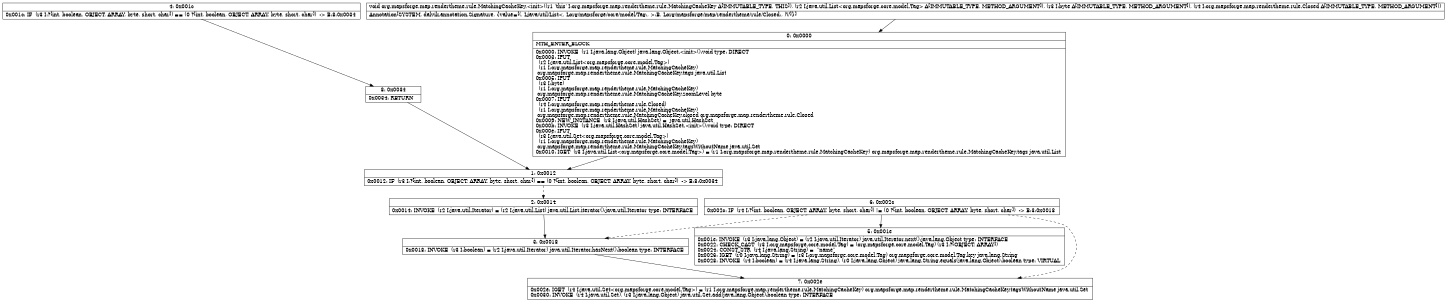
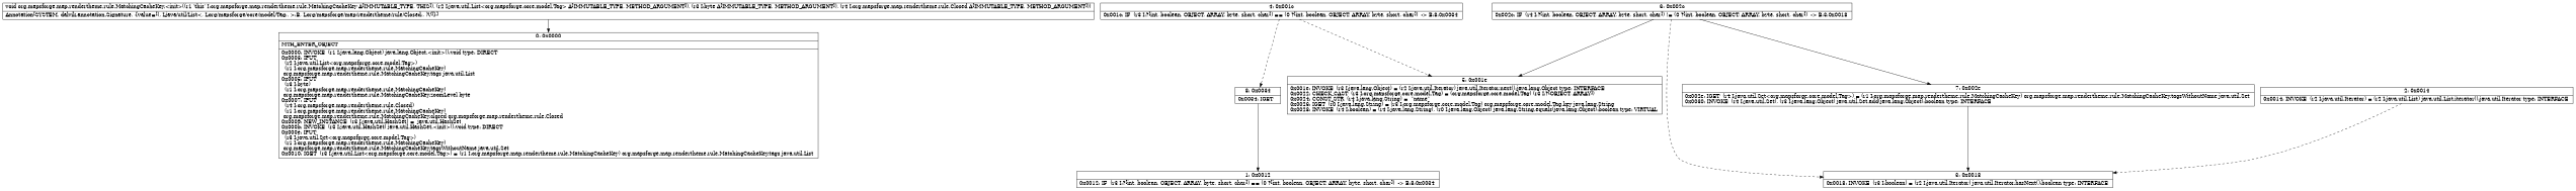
  digraph {
    node [shape=record]
-   n1 [label="{0\:\ 0x0000|MTH_ENTER_BLOCK\l|0x0000: INVOKE  (r1 I:java.lang.Object) java.lang.Object.\<init\>():void type: DIRECT \l0x0003: IPUT  \l  (r2 I:java.util.List\<org.mapsforge.core.model.Tag\>)\l  (r1 I:org.mapsforge.map.rendertheme.rule.MatchingCacheKey)\l org.mapsforge.map.rendertheme.rule.MatchingCacheKey.tags java.util.List \l0x0005: IPUT  \l  (r3 I:byte)\l  (r1 I:org.mapsforge.map.rendertheme.rule.MatchingCacheKey)\l org.mapsforge.map.rendertheme.rule.MatchingCacheKey.zoomLevel byte \l0x0007: IPUT  \l  (r4 I:org.mapsforge.map.rendertheme.rule.Closed)\l  (r1 I:org.mapsforge.map.rendertheme.rule.MatchingCacheKey)\l org.mapsforge.map.rendertheme.rule.MatchingCacheKey.closed org.mapsforge.map.rendertheme.rule.Closed \l0x0009: NEW_INSTANCE  (r3 I:java.util.HashSet) =  java.util.HashSet \l0x000b: INVOKE  (r3 I:java.util.HashSet) java.util.HashSet.\<init\>():void type: DIRECT \l0x000e: IPUT  \l  (r3 I:java.util.Set\<org.mapsforge.core.model.Tag\>)\l  (r1 I:org.mapsforge.map.rendertheme.rule.MatchingCacheKey)\l org.mapsforge.map.rendertheme.rule.MatchingCacheKey.tagsWithoutName java.util.Set \l0x0010: IGET  (r3 I:java.util.List\<org.mapsforge.core.model.Tag\>) = (r1 I:org.mapsforge.map.rendertheme.rule.MatchingCacheKey) org.mapsforge.map.rendertheme.rule.MatchingCacheKey.tags java.util.List \l}"]
+   n1 [label="{0\:\ 0x0000|MTH_ENTER_OBJECT\l|0x0000: INVOKE  (r1 I:java.lang.Object) java.lang.Object.\<init\>():void type: DIRECT \l0x0003: IPUT  \l  (r2 I:java.util.List\<org.mapsforge.core.model.Tag\>)\l  (r1 I:org.mapsforge.map.rendertheme.rule.MatchingCacheKey)\l org.mapsforge.map.rendertheme.rule.MatchingCacheKey.tags java.util.List \l0x0005: IPUT  \l  (r3 I:byte)\l  (r1 I:org.mapsforge.map.rendertheme.rule.MatchingCacheKey)\l org.mapsforge.map.rendertheme.rule.MatchingCacheKey.zoomLevel byte \l0x0007: IPUT  \l  (r4 I:org.mapsforge.map.rendertheme.rule.Closed)\l  (r1 I:org.mapsforge.map.rendertheme.rule.MatchingCacheKey)\l org.mapsforge.map.rendertheme.rule.MatchingCacheKey.closed org.mapsforge.map.rendertheme.rule.Closed \l0x0009: NEW_INSTANCE  (r3 I:java.util.HashSet) =  java.util.HashSet \l0x000b: INVOKE  (r3 I:java.util.HashSet) java.util.HashSet.\<init\>():void type: DIRECT \l0x000e: IPUT  \l  (r3 I:java.util.Set\<org.mapsforge.core.model.Tag\>)\l  (r1 I:org.mapsforge.map.rendertheme.rule.MatchingCacheKey)\l org.mapsforge.map.rendertheme.rule.MatchingCacheKey.tagsWithoutName java.util.Set \l0x0010: IGET  (r3 I:java.util.List\<org.mapsforge.core.model.Tag\>) = (r1 I:org.mapsforge.map.rendertheme.rule.MatchingCacheKey) org.mapsforge.map.rendertheme.rule.MatchingCacheKey.tags java.util.List \l}"]
    n2 [label="{1\:\ 0x0012|0x0012: IF  (r3 I:?[int, boolean, OBJECT, ARRAY, byte, short, char]) == (0 ?[int, boolean, OBJECT, ARRAY, byte, short, char])  \-\> B:8:0x0034 \l}"]
    n3 [label="{2\:\ 0x0014|0x0014: INVOKE  (r2 I:java.util.Iterator) = (r2 I:java.util.List) java.util.List.iterator():java.util.Iterator type: INTERFACE \l}"]
    n4 [label="{3\:\ 0x0018|0x0018: INVOKE  (r3 I:boolean) = (r2 I:java.util.Iterator) java.util.Iterator.hasNext():boolean type: INTERFACE \l}"]
-   n5 [label="{8\:\ 0x0034|0x0034: RETURN   \l}"]
+   n5 [label="{8\:\ 0x0034|0x0034: IGET   \l}"]
    n6 [label="{4\:\ 0x001c|0x001c: IF  (r3 I:?[int, boolean, OBJECT, ARRAY, byte, short, char]) == (0 ?[int, boolean, OBJECT, ARRAY, byte, short, char])  \-\> B:8:0x0034 \l}"]
    n7 [label="{5\:\ 0x001e|0x001e: INVOKE  (r3 I:java.lang.Object) = (r2 I:java.util.Iterator) java.util.Iterator.next():java.lang.Object type: INTERFACE \l0x0022: CHECK_CAST  (r3 I:org.mapsforge.core.model.Tag) = (org.mapsforge.core.model.Tag) (r3 I:?[OBJECT, ARRAY]) \l0x0024: CONST_STR  (r4 I:java.lang.String) =  \"name\" \l0x0026: IGET  (r0 I:java.lang.String) = (r3 I:org.mapsforge.core.model.Tag) org.mapsforge.core.model.Tag.key java.lang.String \l0x0028: INVOKE  (r4 I:boolean) = (r4 I:java.lang.String), (r0 I:java.lang.Object) java.lang.String.equals(java.lang.Object):boolean type: VIRTUAL \l}"]
    n8 [label="{6\:\ 0x002c|0x002c: IF  (r4 I:?[int, boolean, OBJECT, ARRAY, byte, short, char]) != (0 ?[int, boolean, OBJECT, ARRAY, byte, short, char])  \-\> B:3:0x0018 \l}"]
    n9 [label="{7\:\ 0x002e|0x002e: IGET  (r4 I:java.util.Set\<org.mapsforge.core.model.Tag\>) = (r1 I:org.mapsforge.map.rendertheme.rule.MatchingCacheKey) org.mapsforge.map.rendertheme.rule.MatchingCacheKey.tagsWithoutName java.util.Set \l0x0030: INVOKE  (r4 I:java.util.Set), (r3 I:java.lang.Object) java.util.Set.add(java.lang.Object):boolean type: INTERFACE \l}"]
    n10 [label="{void org.mapsforge.map.rendertheme.rule.MatchingCacheKey.\<init\>((r1 'this' I:org.mapsforge.map.rendertheme.rule.MatchingCacheKey A[IMMUTABLE_TYPE, THIS]), (r2 I:java.util.List\<org.mapsforge.core.model.Tag\> A[IMMUTABLE_TYPE, METHOD_ARGUMENT]), (r3 I:byte A[IMMUTABLE_TYPE, METHOD_ARGUMENT]), (r4 I:org.mapsforge.map.rendertheme.rule.Closed A[IMMUTABLE_TYPE, METHOD_ARGUMENT]))  | Annotation[SYSTEM, dalvik.annotation.Signature, \{value=[(, Ljava\/util\/List\<, Lorg\/mapsforge\/core\/model\/Tag;, \>;B, Lorg\/mapsforge\/map\/rendertheme\/rule\/Closed;, )V]\}]\l}"]
-   n1 -> n2
-   n2 -> n3 [style=dashed]
-   n3 -> n4
+   n3 -> n4 [style=dashed]
    n5 -> n2
-   n6 -> n5
+   n6 -> n5 [style=dashed]
+   n6 -> n7 [style=dashed]
    n8 -> n4 [style=dashed]
    n8 -> n7
-   n8 -> n9 [style=dashed]
-   n4 -> n9
+   n8 -> n9 [style=solid]
+   n9 -> n4
    n10 -> n1
  }
